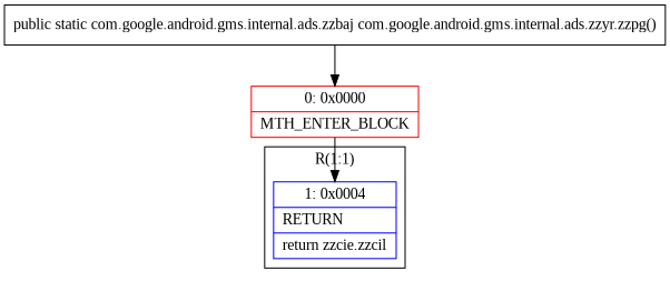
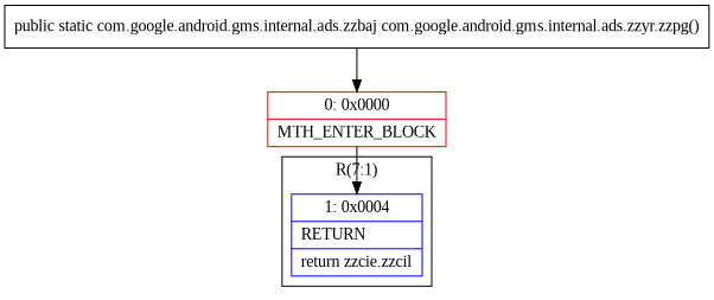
  digraph {
    fontname="Liberation Serif"
    node [shape=record fontname="Liberation Serif"]
    edge [fontname="Liberation Serif"]
    n1 [color=blue label="{1\:\ 0x0004|RETURN\l|return zzcie.zzcil\l}"]
    n2 [color=red label="{0\:\ 0x0000|MTH_ENTER_BLOCK\l}"]
    n3 [label="{public static com.google.android.gms.internal.ads.zzbaj com.google.android.gms.internal.ads.zzyr.zzpg() }"]
    subgraph cluster_1 {
-     label="R(1:1)"
+     label="R(7:1)"
      n1
    }
    n2 -> n1
    n3 -> n2
  }
